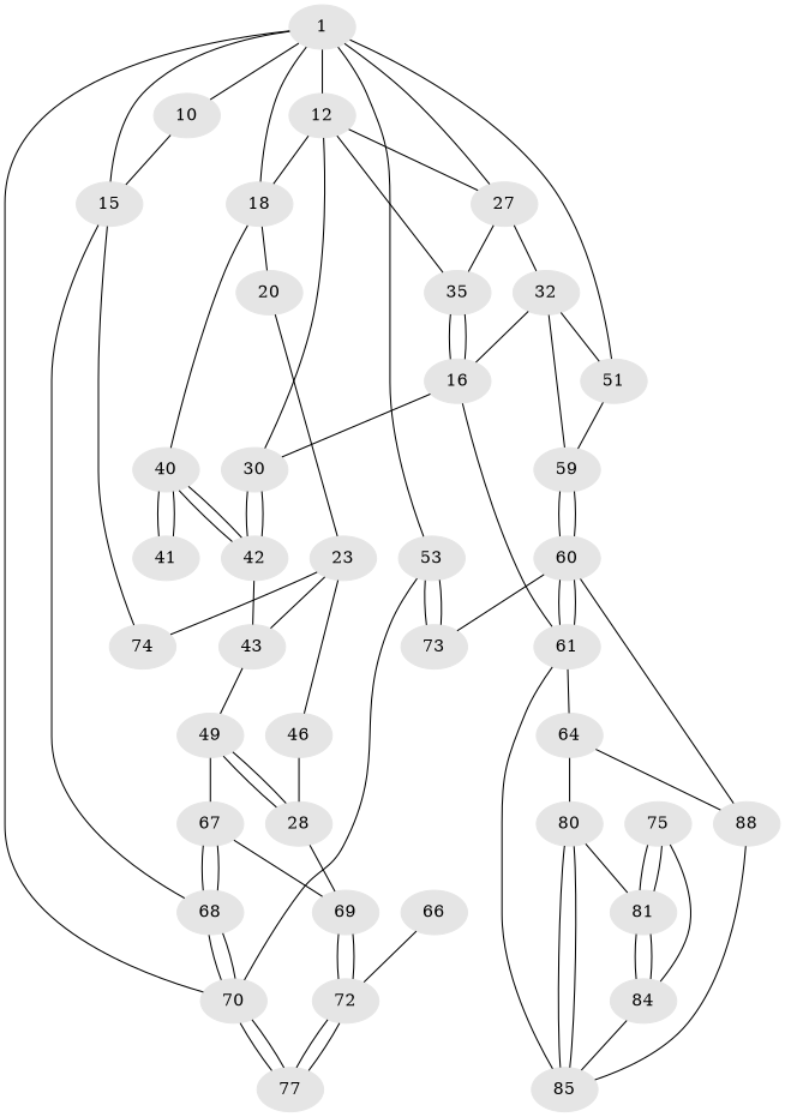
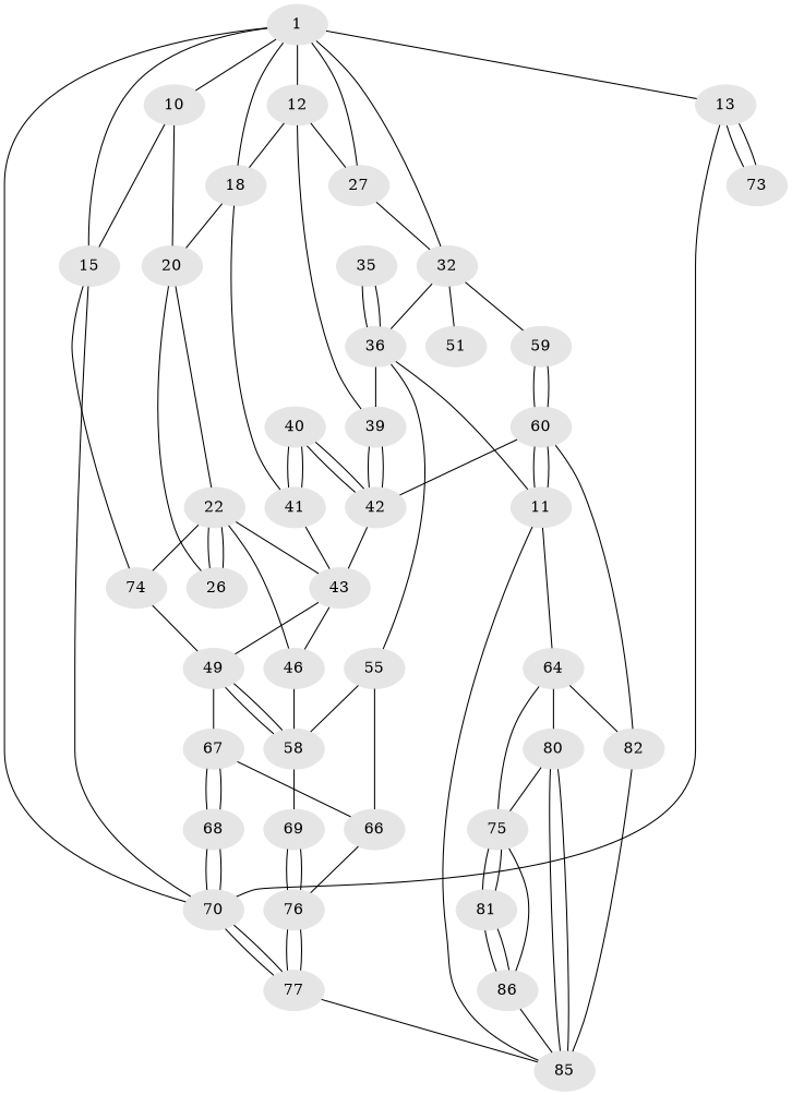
  graph {
    fontname="DejaVu Serif"
    node [color=gray90 fontname="DejaVu Serif" style=filled]
    edge [fontname="DejaVu Serif"]
    1 [super="+31+2+5"]
    10 [super="+11"]
    12 [super="+14"]
    15 [super="+25"]
    18 [super="+19"]
    27 [super="+28+30"]
    51 [super="+54"]
-   53
+   53 [label=13]
    70
    20 [super="+21"]
    35
-   39 [label=30]
+   39
    n13 [label=74]
    68
    40
    32 [super="+33+52"]
    59
    73
    77
-   22 [super="+23" label=23]
-   36 [super="+37" label=16]
+   22 [super="+23"]
+   26
+   36 [super="+37"]
    42
    49 [super="+50"]
    41
    43 [super="+45"]
    46 [super="+47"]
-   58 [super="+63" label=28]
+   58 [super="+63"]
    67
-   61
+   55 [super="+56+62"]
+   61 [label=11]
    60 [super="+74"]
    66 [super="+71"]
    64 [super="+65+78"]
    85 [super="+86"]
    69
-   72
-   82 [super="+83" label=88]
+   72 [label=76]
+   82 [super="+83"]
    75 [super="+76"]
    80
    81
-   84
+   84 [label=86]
    1 -- 10 [weight=2]
    1 -- 12 [weight=3]
    1 -- 15
    1 -- 18
    1 -- 27 [weight=2]
-   1 -- 51
+   1 -- 32
    1 -- 53
    1 -- 70
    10 -- 15
+   10 -- 20
    12 -- 18
    12 -- 27
-   12 -- 35
    12 -- 39
    15 -- n13
-   15 -- 68
+   15 -- 70
    18 -- 20
-   18 -- 40
-   27 -- 35
+   18 -- 41
    27 -- 32 [weight=2]
-   51 -- 59
    53 -- 70
    53 -- 73
    53 -- 73
    70 -- 77
    70 -- 77
    20 -- 22
+   20 -- 26
    35 -- 36
    35 -- 36
    39 -- 42
    39 -- 42
+   n13 -- 49
    68 -- 70
    68 -- 70
    40 -- 42
    40 -- 42
    40 -- 41
    40 -- 41
    32 -- 51
    32 -- 59
    32 -- 36
    59 -- 60
    59 -- 60
+   77 -- 85
    22 -- n13
+   22 -- 26
+   22 -- 26
    22 -- 43
    22 -- 46
    36 -- 39
+   36 -- 55
    36 -- 61
    42 -- 43
    49 -- 58
    49 -- 58
    49 -- 67
+   41 -- 43
    43 -- 49
+   43 -- 46
    46 -- 58
    58 -- 69
    67 -- 68
    67 -- 68
-   67 -- 69
+   67 -- 66
+   55 -- 58
+   55 -- 66
    61 -- 64
    61 -- 85
-   60 -- 73
+   60 -- 42
    60 -- 61
    60 -- 61
    60 -- 82
    66 -- 72
    64 -- 82 [weight=2]
+   64 -- 75
    64 -- 80
    69 -- 72
    69 -- 72
    72 -- 77
    72 -- 77
    82 -- 85
    75 -- 81
    75 -- 81
    75 -- 84
    80 -- 85
    80 -- 85
-   80 -- 81
+   80 -- 75
    81 -- 84
    81 -- 84
    84 -- 85
  }
